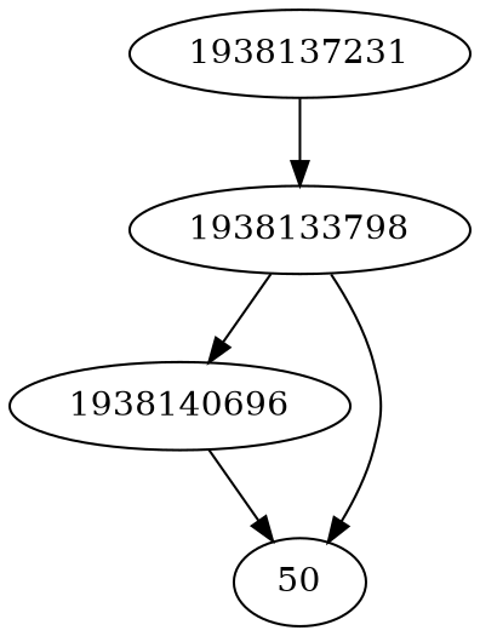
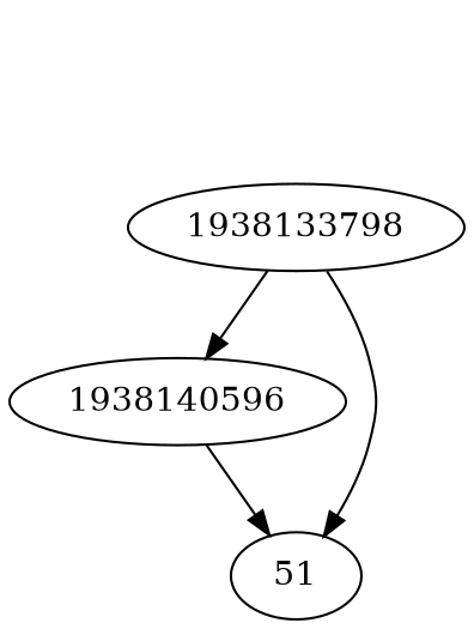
  strict digraph {
    n1 [label=1938133798]
-   1938140696
-   51 [label=50]
-   1938137231
+   1938140696 [label=1938140596]
+   51
    n1 -> 1938140696
    n1 -> 51
    1938140696 -> 51
-   1938137231 -> n1
  }
